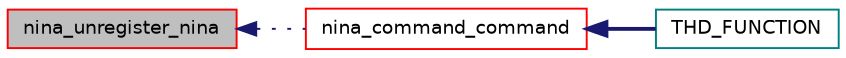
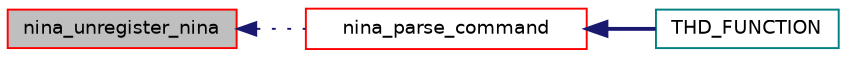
  digraph {
    rankdir=LR
    node [color=red fillcolor=white fontname=Helvetica fontsize=10 shape=record style=filled]
    edge [color=midnightblue dir=back fontname=Helvetica fontsize=10 labelfontname=Helvetica labelfontsize=10]
    n1 [fillcolor=grey75 fontcolor=black height=0.2 label=nina_unregister_nina width=0.4]
-   n2 [height=0.2 label=nina_command_command width=0.4]
+   n2 [height=0.2 label=nina_parse_command width=0.4]
    n3 [color=teal height=0.2 label=THD_FUNCTION width=0.4]
    n1 -> n2 [style=dotted]
    n2 -> n3 [style=bold]
  }
